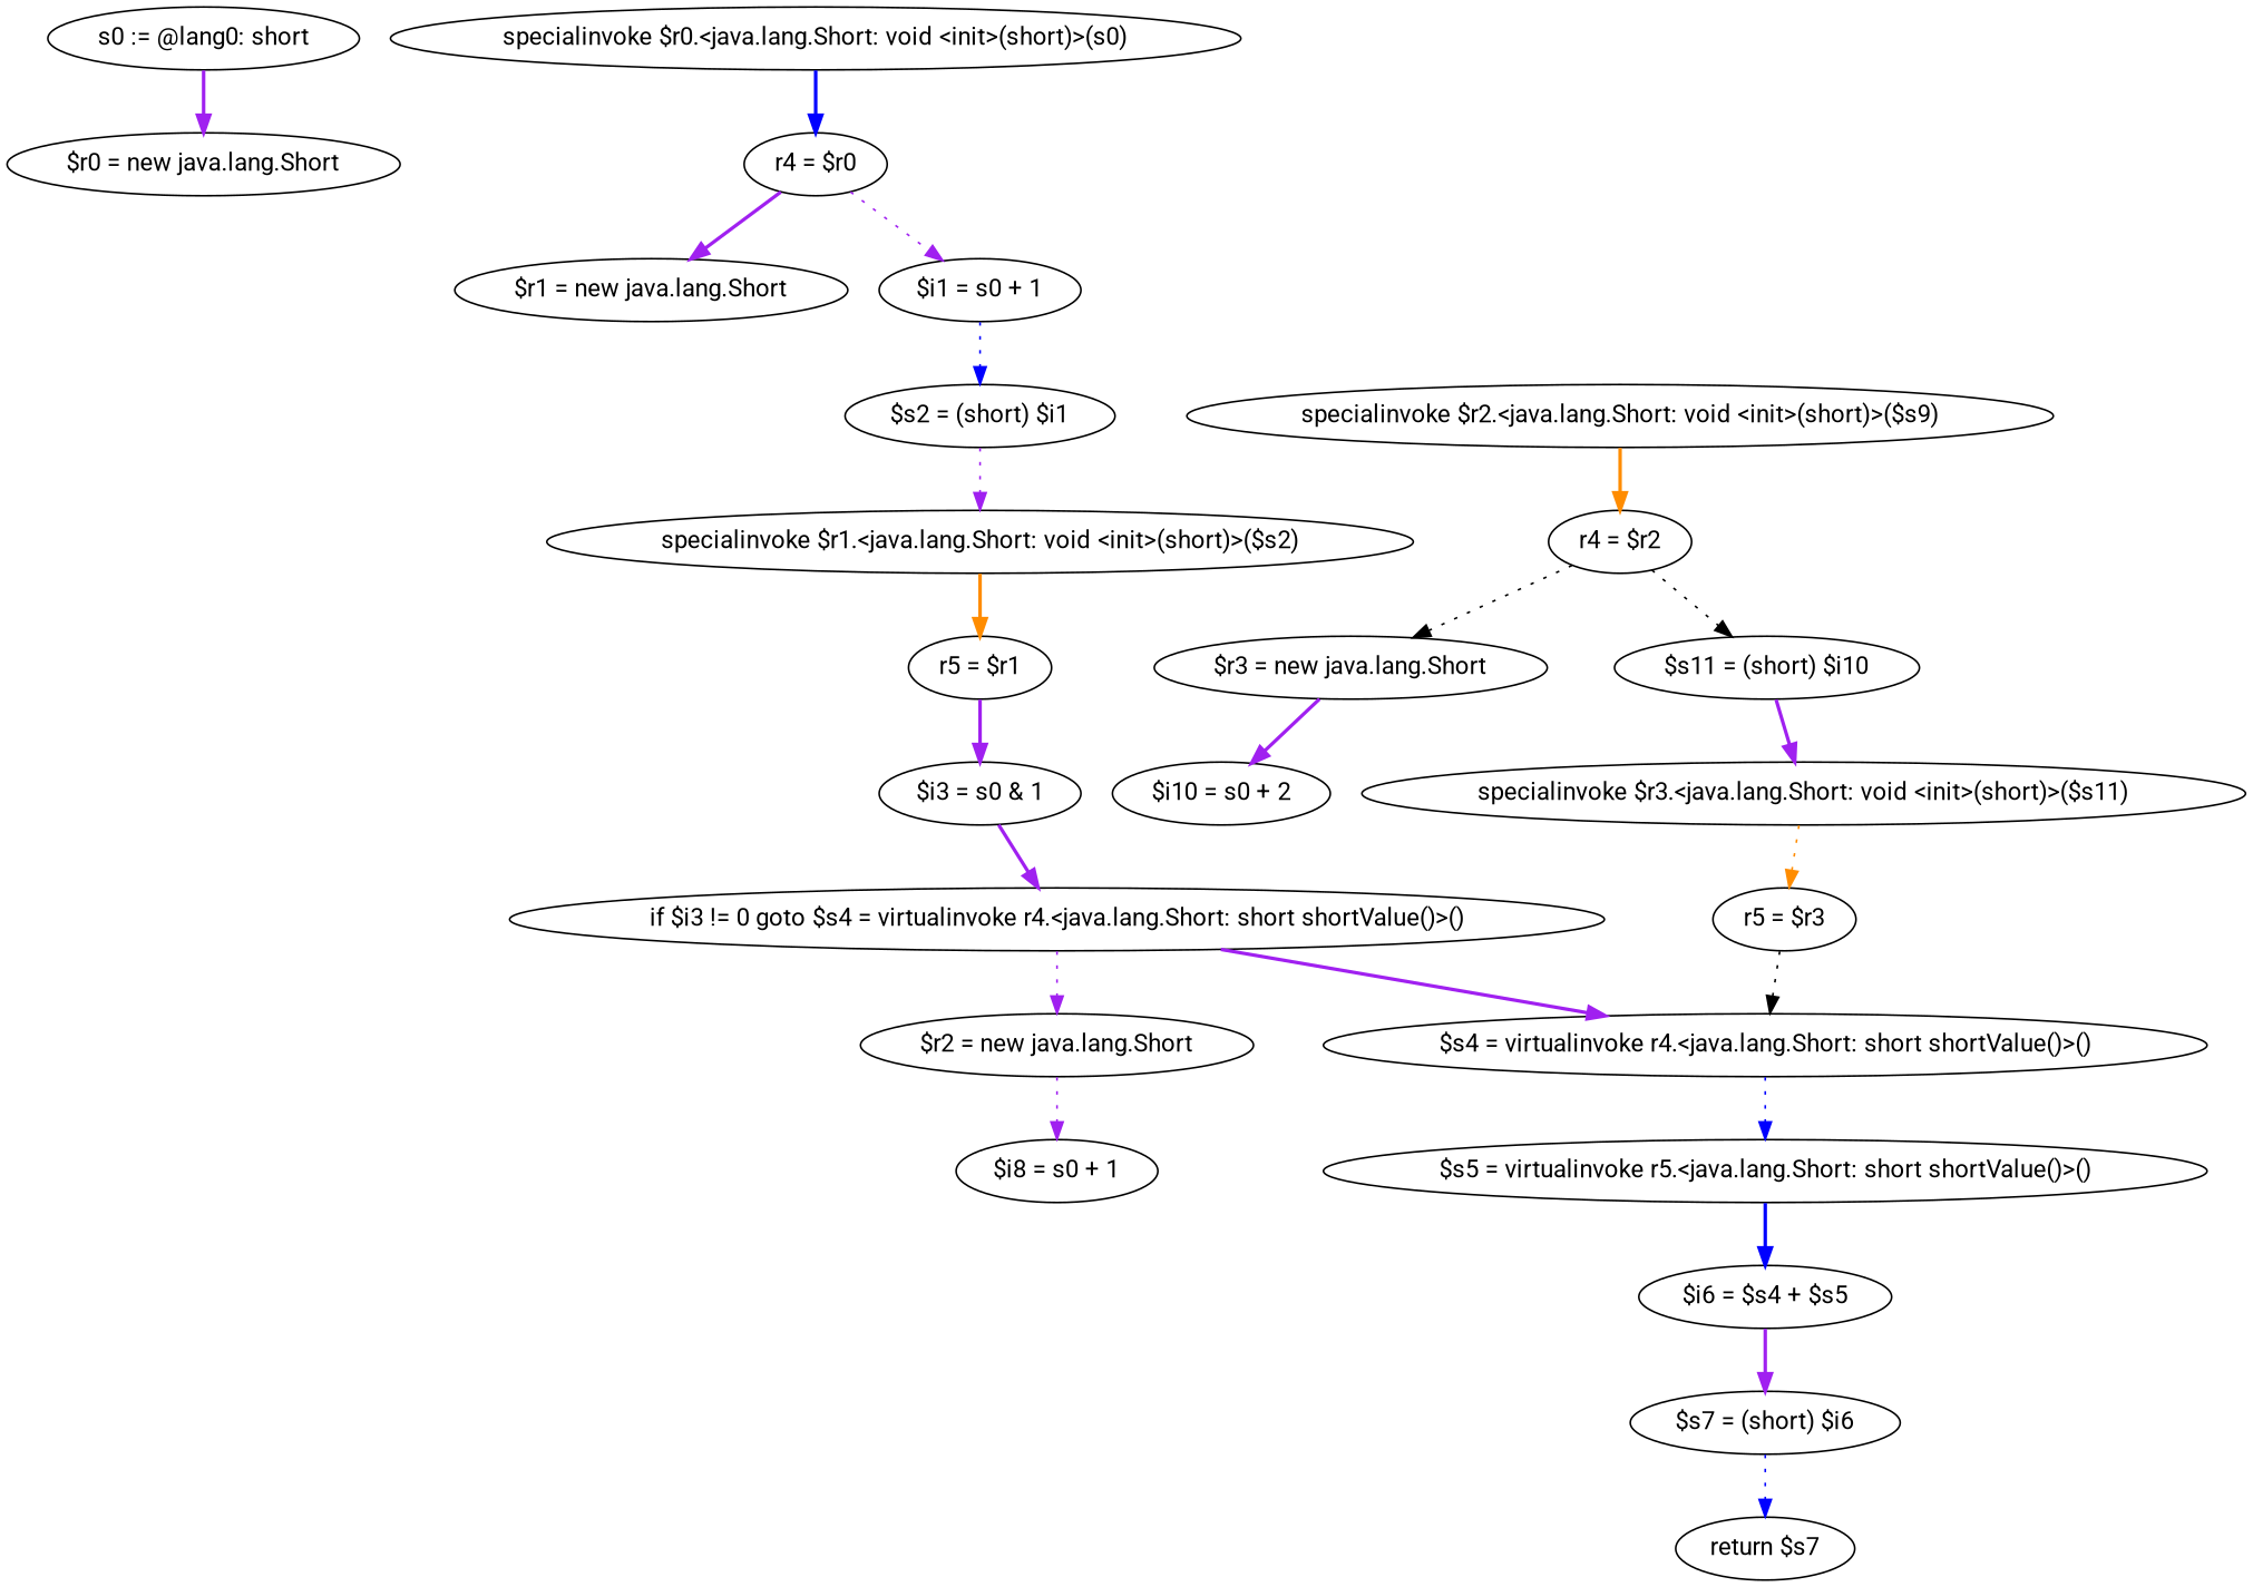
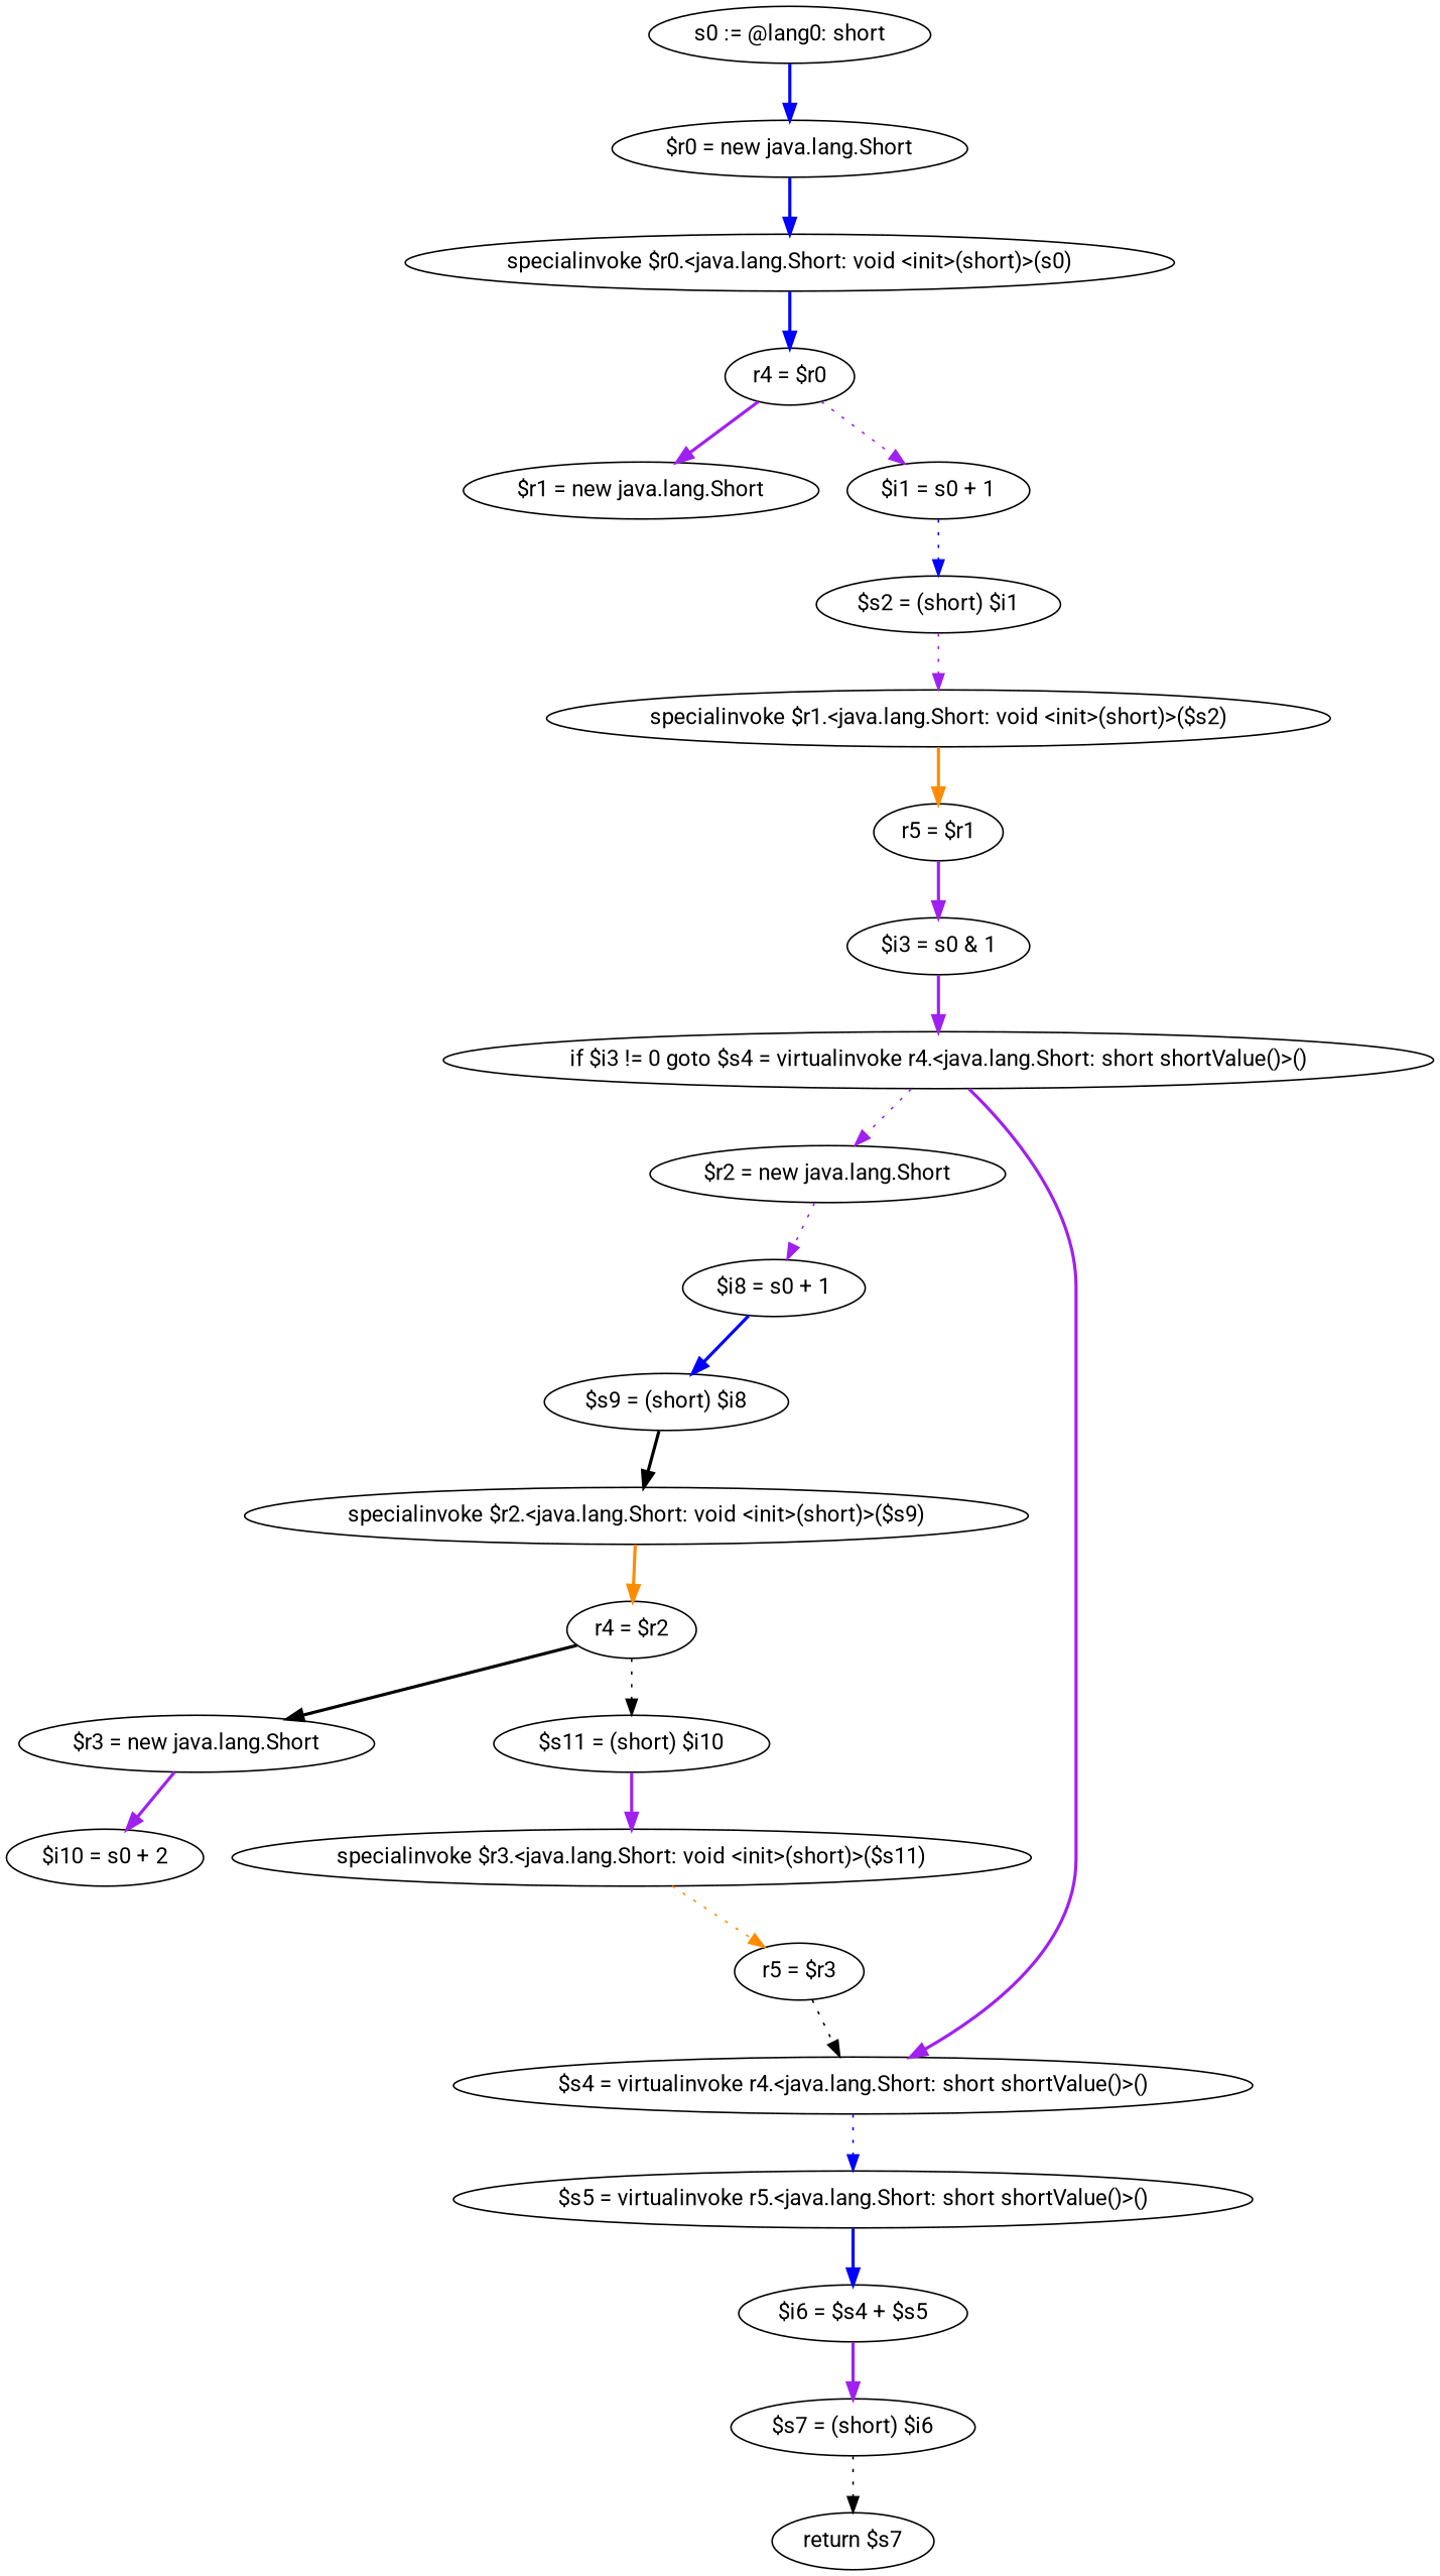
  digraph {
    fontname=Roboto
    node [fontname=Roboto]
    edge [color=purple fontname=Roboto style=bold]
    n1 [label="s0 := @lang0: short"]
    "$r0 = new java.lang.Short"
    "specialinvoke $r0.<java.lang.Short: void <init>(short)>(s0)"
    "r4 = $r0"
    "$r1 = new java.lang.Short"
    "$i1 = s0 + 1"
    "$s2 = (short) $i1"
    "specialinvoke $r1.<java.lang.Short: void <init>(short)>($s2)"
    "r5 = $r1"
    "$i3 = s0 & 1"
    "if $i3 != 0 goto $s4 = virtualinvoke r4.<java.lang.Short: short shortValue()>()"
    "$r2 = new java.lang.Short"
    "$s4 = virtualinvoke r4.<java.lang.Short: short shortValue()>()"
    "$i8 = s0 + 1"
    "$s5 = virtualinvoke r5.<java.lang.Short: short shortValue()>()"
+   "$s9 = (short) $i8"
    "specialinvoke $r2.<java.lang.Short: void <init>(short)>($s9)"
    "r4 = $r2"
    "$r3 = new java.lang.Short"
    "$s11 = (short) $i10"
    "$i10 = s0 + 2"
    "specialinvoke $r3.<java.lang.Short: void <init>(short)>($s11)"
    "r5 = $r3"
    "$i6 = $s4 + $s5"
    "$s7 = (short) $i6"
    "return $s7"
-   n1 -> "$r0 = new java.lang.Short"
+   n1 -> "$r0 = new java.lang.Short" [color=blue]
+   "$r0 = new java.lang.Short" -> "specialinvoke $r0.<java.lang.Short: void <init>(short)>(s0)" [color=blue]
    "specialinvoke $r0.<java.lang.Short: void <init>(short)>(s0)" -> "r4 = $r0" [color=blue]
    "r4 = $r0" -> "$r1 = new java.lang.Short"
    "r4 = $r0" -> "$i1 = s0 + 1" [style=dotted]
    "$i1 = s0 + 1" -> "$s2 = (short) $i1" [color=blue style=dotted]
    "$s2 = (short) $i1" -> "specialinvoke $r1.<java.lang.Short: void <init>(short)>($s2)" [style=dotted]
    "specialinvoke $r1.<java.lang.Short: void <init>(short)>($s2)" -> "r5 = $r1" [color=darkorange]
    "r5 = $r1" -> "$i3 = s0 & 1"
    "$i3 = s0 & 1" -> "if $i3 != 0 goto $s4 = virtualinvoke r4.<java.lang.Short: short shortValue()>()"
    "if $i3 != 0 goto $s4 = virtualinvoke r4.<java.lang.Short: short shortValue()>()" -> "$r2 = new java.lang.Short" [style=dotted]
    "if $i3 != 0 goto $s4 = virtualinvoke r4.<java.lang.Short: short shortValue()>()" -> "$s4 = virtualinvoke r4.<java.lang.Short: short shortValue()>()"
    "$r2 = new java.lang.Short" -> "$i8 = s0 + 1" [style=dotted]
    "$s4 = virtualinvoke r4.<java.lang.Short: short shortValue()>()" -> "$s5 = virtualinvoke r5.<java.lang.Short: short shortValue()>()" [color=blue style=dotted]
+   "$i8 = s0 + 1" -> "$s9 = (short) $i8" [color=blue]
    "$s5 = virtualinvoke r5.<java.lang.Short: short shortValue()>()" -> "$i6 = $s4 + $s5" [color=blue]
+   "$s9 = (short) $i8" -> "specialinvoke $r2.<java.lang.Short: void <init>(short)>($s9)" [color=black]
    "specialinvoke $r2.<java.lang.Short: void <init>(short)>($s9)" -> "r4 = $r2" [color=darkorange]
-   "r4 = $r2" -> "$r3 = new java.lang.Short" [color=black style=dotted]
+   "r4 = $r2" -> "$r3 = new java.lang.Short" [color=black]
    "r4 = $r2" -> "$s11 = (short) $i10" [color=black style=dotted]
    "$r3 = new java.lang.Short" -> "$i10 = s0 + 2"
    "$s11 = (short) $i10" -> "specialinvoke $r3.<java.lang.Short: void <init>(short)>($s11)"
    "specialinvoke $r3.<java.lang.Short: void <init>(short)>($s11)" -> "r5 = $r3" [color=darkorange style=dotted]
    "r5 = $r3" -> "$s4 = virtualinvoke r4.<java.lang.Short: short shortValue()>()" [color=black style=dotted]
    "$i6 = $s4 + $s5" -> "$s7 = (short) $i6"
-   "$s7 = (short) $i6" -> "return $s7" [color=blue style=dotted]
+   "$s7 = (short) $i6" -> "return $s7" [color=black style=dotted]
  }
